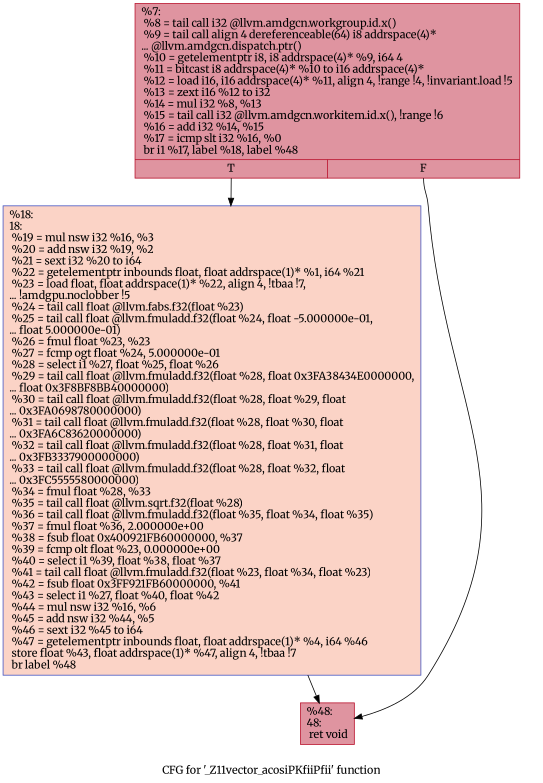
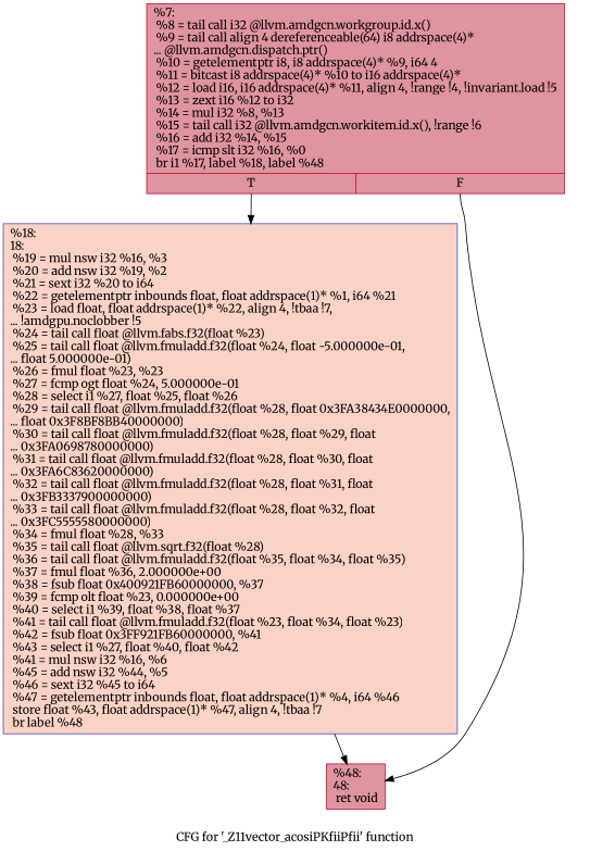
  digraph {
    label="CFG for '_Z11vector_acosiPKfiiPfii' function"
    fontname=Merriweather
    node [color="#b70d28ff" fillcolor="#b70d2870" shape=record style=filled fontname=Merriweather]
    edge [fontname=Merriweather]
    n1 [label="{%7:\l  %8 = tail call i32 @llvm.amdgcn.workgroup.id.x()\l  %9 = tail call align 4 dereferenceable(64) i8 addrspace(4)*\l... @llvm.amdgcn.dispatch.ptr()\l  %10 = getelementptr i8, i8 addrspace(4)* %9, i64 4\l  %11 = bitcast i8 addrspace(4)* %10 to i16 addrspace(4)*\l  %12 = load i16, i16 addrspace(4)* %11, align 4, !range !4, !invariant.load !5\l  %13 = zext i16 %12 to i32\l  %14 = mul i32 %8, %13\l  %15 = tail call i32 @llvm.amdgcn.workitem.id.x(), !range !6\l  %16 = add i32 %14, %15\l  %17 = icmp slt i32 %16, %0\l  br i1 %17, label %18, label %48\l|{<s0>T|<s1>F}}"]
-   n2 [color="#3d50c3ff" fillcolor="#f59c7d70" label="{%18:\l18:                                               \l  %19 = mul nsw i32 %16, %3\l  %20 = add nsw i32 %19, %2\l  %21 = sext i32 %20 to i64\l  %22 = getelementptr inbounds float, float addrspace(1)* %1, i64 %21\l  %23 = load float, float addrspace(1)* %22, align 4, !tbaa !7,\l... !amdgpu.noclobber !5\l  %24 = tail call float @llvm.fabs.f32(float %23)\l  %25 = tail call float @llvm.fmuladd.f32(float %24, float -5.000000e-01,\l... float 5.000000e-01)\l  %26 = fmul float %23, %23\l  %27 = fcmp ogt float %24, 5.000000e-01\l  %28 = select i1 %27, float %25, float %26\l  %29 = tail call float @llvm.fmuladd.f32(float %28, float 0x3FA38434E0000000,\l... float 0x3F8BF8BB40000000)\l  %30 = tail call float @llvm.fmuladd.f32(float %28, float %29, float\l... 0x3FA0698780000000)\l  %31 = tail call float @llvm.fmuladd.f32(float %28, float %30, float\l... 0x3FA6C83620000000)\l  %32 = tail call float @llvm.fmuladd.f32(float %28, float %31, float\l... 0x3FB3337900000000)\l  %33 = tail call float @llvm.fmuladd.f32(float %28, float %32, float\l... 0x3FC5555580000000)\l  %34 = fmul float %28, %33\l  %35 = tail call float @llvm.sqrt.f32(float %28)\l  %36 = tail call float @llvm.fmuladd.f32(float %35, float %34, float %35)\l  %37 = fmul float %36, 2.000000e+00\l  %38 = fsub float 0x400921FB60000000, %37\l  %39 = fcmp olt float %23, 0.000000e+00\l  %40 = select i1 %39, float %38, float %37\l  %41 = tail call float @llvm.fmuladd.f32(float %23, float %34, float %23)\l  %42 = fsub float 0x3FF921FB60000000, %41\l  %43 = select i1 %27, float %40, float %42\l  %44 = mul nsw i32 %16, %6\l  %45 = add nsw i32 %44, %5\l  %46 = sext i32 %45 to i64\l  %47 = getelementptr inbounds float, float addrspace(1)* %4, i64 %46\l  store float %43, float addrspace(1)* %47, align 4, !tbaa !7\l  br label %48\l}"]
+   n2 [color="#3d50c3ff" fillcolor="#f59c7d70" label="{%18:\l18:                                               \l  %19 = mul nsw i32 %16, %3\l  %20 = add nsw i32 %19, %2\l  %21 = sext i32 %20 to i64\l  %22 = getelementptr inbounds float, float addrspace(1)* %1, i64 %21\l  %23 = load float, float addrspace(1)* %22, align 4, !tbaa !7,\l... !amdgpu.noclobber !5\l  %24 = tail call float @llvm.fabs.f32(float %23)\l  %25 = tail call float @llvm.fmuladd.f32(float %24, float -5.000000e-01,\l... float 5.000000e-01)\l  %26 = fmul float %23, %23\l  %27 = fcmp ogt float %24, 5.000000e-01\l  %28 = select i1 %27, float %25, float %26\l  %29 = tail call float @llvm.fmuladd.f32(float %28, float 0x3FA38434E0000000,\l... float 0x3F8BF8BB40000000)\l  %30 = tail call float @llvm.fmuladd.f32(float %28, float %29, float\l... 0x3FA0698780000000)\l  %31 = tail call float @llvm.fmuladd.f32(float %28, float %30, float\l... 0x3FA6C83620000000)\l  %32 = tail call float @llvm.fmuladd.f32(float %28, float %31, float\l... 0x3FB3337900000000)\l  %33 = tail call float @llvm.fmuladd.f32(float %28, float %32, float\l... 0x3FC5555580000000)\l  %34 = fmul float %28, %33\l  %35 = tail call float @llvm.sqrt.f32(float %28)\l  %36 = tail call float @llvm.fmuladd.f32(float %35, float %34, float %35)\l  %37 = fmul float %36, 2.000000e+00\l  %38 = fsub float 0x400921FB60000000, %37\l  %39 = fcmp olt float %23, 0.000000e+00\l  %40 = select i1 %39, float %38, float %37\l  %41 = tail call float @llvm.fmuladd.f32(float %23, float %34, float %23)\l  %42 = fsub float 0x3FF921FB60000000, %41\l  %43 = select i1 %27, float %40, float %42\l  %41 = mul nsw i32 %16, %6\l  %45 = add nsw i32 %44, %5\l  %46 = sext i32 %45 to i64\l  %47 = getelementptr inbounds float, float addrspace(1)* %4, i64 %46\l  store float %43, float addrspace(1)* %47, align 4, !tbaa !7\l  br label %48\l}"]
    n3 [label="{%48:\l48:                                               \l  ret void\l}"]
    n1 -> n2 [tailport=s0]
    n1 -> n3 [tailport=s1]
    n2 -> n3
  }
